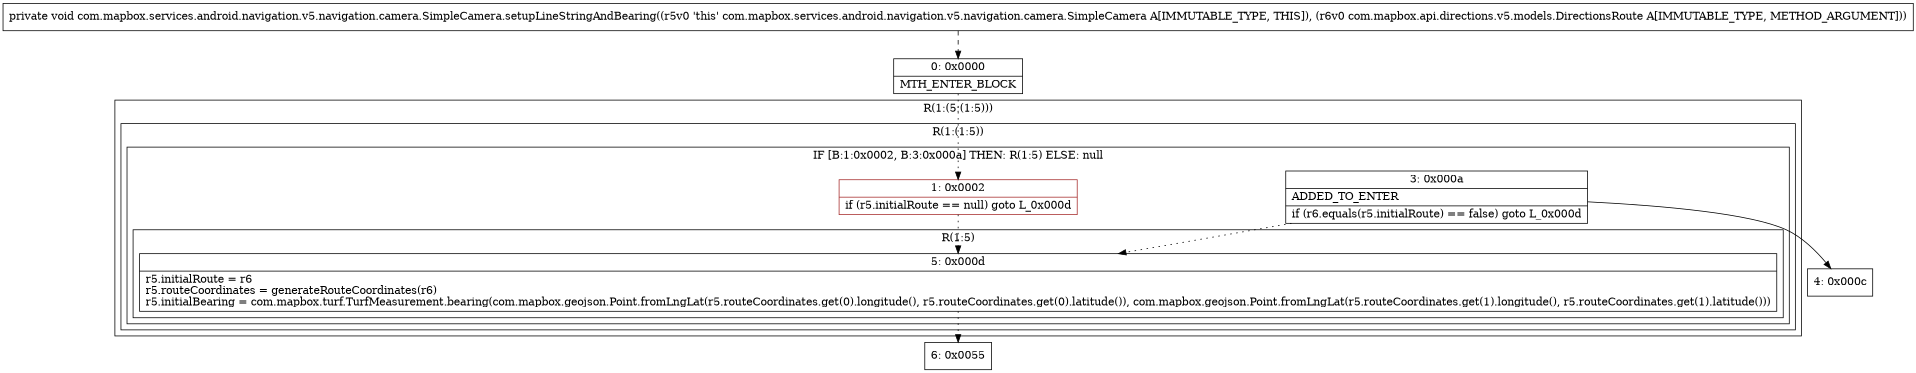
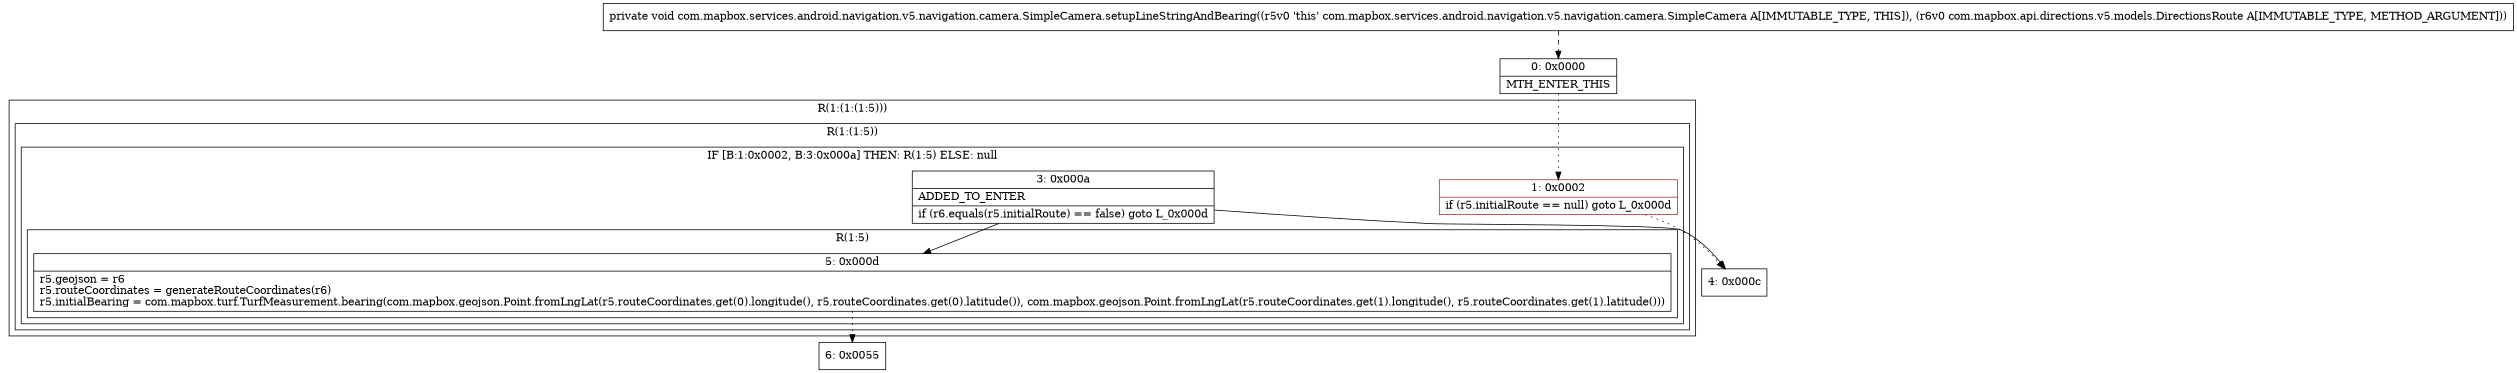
  digraph {
    node [color=black shape=record]
    edge [style=dotted]
-   n1 [label="{5\:\ 0x000d|r5.initialRoute = r6\lr5.routeCoordinates = generateRouteCoordinates(r6)\lr5.initialBearing = com.mapbox.turf.TurfMeasurement.bearing(com.mapbox.geojson.Point.fromLngLat(r5.routeCoordinates.get(0).longitude(), r5.routeCoordinates.get(0).latitude()), com.mapbox.geojson.Point.fromLngLat(r5.routeCoordinates.get(1).longitude(), r5.routeCoordinates.get(1).latitude()))\l}"]
+   n1 [label="{5\:\ 0x000d|r5.geojson = r6\lr5.routeCoordinates = generateRouteCoordinates(r6)\lr5.initialBearing = com.mapbox.turf.TurfMeasurement.bearing(com.mapbox.geojson.Point.fromLngLat(r5.routeCoordinates.get(0).longitude(), r5.routeCoordinates.get(0).latitude()), com.mapbox.geojson.Point.fromLngLat(r5.routeCoordinates.get(1).longitude(), r5.routeCoordinates.get(1).latitude()))\l}"]
    n2 [color=brown label="{1\:\ 0x0002|if (r5.initialRoute == null) goto L_0x000d\l}"]
    n3 [label="{3\:\ 0x000a|ADDED_TO_ENTER\l|if (r6.equals(r5.initialRoute) == false) goto L_0x000d\l}"]
    n4 [label="{6\:\ 0x0055}"]
    n5 [label="{4\:\ 0x000c}"]
-   n6 [label="{0\:\ 0x0000|MTH_ENTER_BLOCK\l}"]
+   n6 [label="{0\:\ 0x0000|MTH_ENTER_THIS\l}"]
    n7 [label="{private void com.mapbox.services.android.navigation.v5.navigation.camera.SimpleCamera.setupLineStringAndBearing((r5v0 'this' com.mapbox.services.android.navigation.v5.navigation.camera.SimpleCamera A[IMMUTABLE_TYPE, THIS]), (r6v0 com.mapbox.api.directions.v5.models.DirectionsRoute A[IMMUTABLE_TYPE, METHOD_ARGUMENT])) }"]
    subgraph cluster_1 {
-     label="R(1:(5:(1:5)))"
+     label="R(1:(1:(1:5)))"
      subgraph cluster_2 {
        label="R(1:(1:5))"
        subgraph cluster_3 {
          label="IF [B:1:0x0002, B:3:0x000a] THEN: R(1:5) ELSE: null"
          n2
          n3
          subgraph cluster_4 {
            label="R(1:5)"
            n1
          }
        }
      }
    }
    n1 -> n4
-   n2 -> n1
-   n3 -> n1
+   n2 -> n5
+   n3 -> n1 [style=solid]
    n3 -> n5 [style=solid]
    n6 -> n2
    n7 -> n6 [style=dashed]
  }
